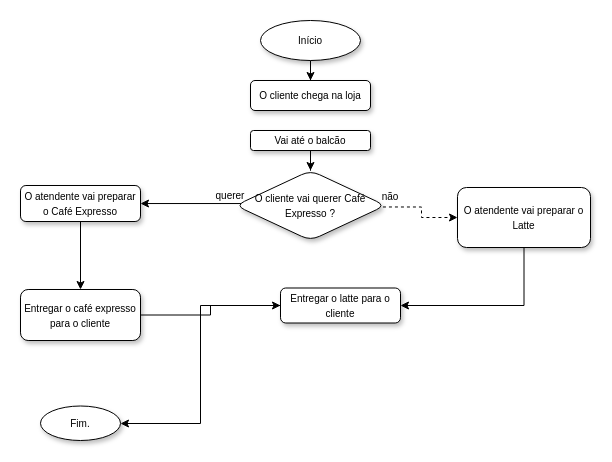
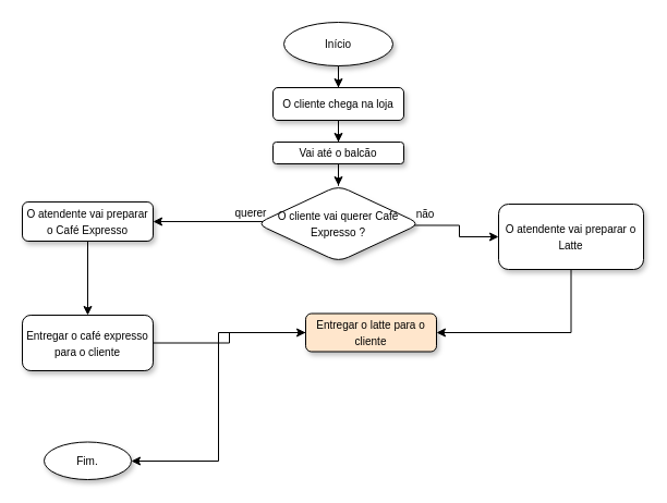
  <mxCell id="0" />
  <mxCell id="1" parent="0" />
  <mxCell id="2" value="" style="edgeStyle=orthogonalEdgeStyle;rounded=0;orthogonalLoop=1;jettySize=auto;html=1;" parent="1" source="3" target="5" edge="1"><mxGeometry relative="1" as="geometry" /></mxCell>
  <mxCell id="3" value="&lt;font style=&quot;vertical-align: inherit;&quot;&gt;&lt;font style=&quot;vertical-align: inherit;&quot;&gt;&lt;font style=&quot;vertical-align: inherit;&quot;&gt;&lt;font style=&quot;vertical-align: inherit; font-size: 10px;&quot;&gt;Início&lt;/font&gt;&lt;/font&gt;&lt;/font&gt;&lt;/font&gt;" style="ellipse;whiteSpace=wrap;html=1;shadow=1;" parent="1" vertex="1"><mxGeometry x="260" y="20" width="100" height="40" as="geometry" /></mxCell>
+ <mxCell id="4" value="" style="edgeStyle=orthogonalEdgeStyle;rounded=0;orthogonalLoop=1;jettySize=auto;html=1;" parent="1" source="5" target="7" edge="1"><mxGeometry relative="1" as="geometry" /></mxCell>
  <mxCell id="5" value="&lt;font style=&quot;vertical-align: inherit;&quot;&gt;&lt;font style=&quot;vertical-align: inherit;&quot;&gt;&lt;font style=&quot;vertical-align: inherit;&quot;&gt;&lt;font style=&quot;vertical-align: inherit; font-size: 10px;&quot;&gt;O cliente chega na loja&lt;/font&gt;&lt;/font&gt;&lt;/font&gt;&lt;/font&gt;" style="whiteSpace=wrap;html=1;rounded=1;glass=0;shadow=1;" parent="1" vertex="1"><mxGeometry x="250" y="80" width="120" height="30" as="geometry" /></mxCell>
  <mxCell id="6" value="" style="edgeStyle=orthogonalEdgeStyle;rounded=0;orthogonalLoop=1;jettySize=auto;html=1;" parent="1" source="7" target="10" edge="1"><mxGeometry relative="1" as="geometry" /></mxCell>
  <mxCell id="7" value="&lt;font style=&quot;vertical-align: inherit;&quot;&gt;&lt;font style=&quot;vertical-align: inherit;&quot;&gt;&lt;font style=&quot;vertical-align: inherit;&quot;&gt;&lt;font style=&quot;vertical-align: inherit;&quot;&gt;&lt;font style=&quot;vertical-align: inherit;&quot;&gt;&lt;font style=&quot;vertical-align: inherit; font-size: 10px;&quot;&gt;Vai até o balcão&lt;/font&gt;&lt;/font&gt;&lt;/font&gt;&lt;/font&gt;&lt;/font&gt;&lt;/font&gt;" style="whiteSpace=wrap;html=1;rounded=1;glass=0;shadow=1;" parent="1" vertex="1"><mxGeometry x="250" y="130" width="120" height="20" as="geometry" /></mxCell>
- <mxCell id="8" value="" style="edgeStyle=orthogonalEdgeStyle;rounded=0;orthogonalLoop=1;jettySize=auto;html=1;exitX=0.943;exitY=0.521;exitDx=0;exitDy=0;exitPerimeter=0;entryX=0;entryY=0.5;entryDx=0;entryDy=0;dashed=1;" parent="1" source="10" target="13" edge="1"><mxGeometry relative="1" as="geometry"><mxPoint x="465" y="206" as="targetPoint" /></mxGeometry></mxCell>
+ <mxCell id="8" value="" style="edgeStyle=orthogonalEdgeStyle;rounded=0;orthogonalLoop=1;jettySize=auto;html=1;exitX=0.943;exitY=0.521;exitDx=0;exitDy=0;exitPerimeter=0;entryX=0;entryY=0.5;entryDx=0;entryDy=0;" parent="1" source="10" target="13" edge="1"><mxGeometry relative="1" as="geometry"><mxPoint x="465" y="206" as="targetPoint" /></mxGeometry></mxCell>
  <mxCell id="9" value="" style="edgeStyle=orthogonalEdgeStyle;rounded=0;orthogonalLoop=1;jettySize=auto;html=1;exitX=0.051;exitY=0.472;exitDx=0;exitDy=0;exitPerimeter=0;" parent="1" source="10" target="15" edge="1"><mxGeometry relative="1" as="geometry" /></mxCell>
  <mxCell id="10" value="&lt;font style=&quot;vertical-align: inherit;&quot;&gt;&lt;font style=&quot;vertical-align: inherit; font-size: 10px;&quot;&gt;&lt;font style=&quot;vertical-align: inherit;&quot;&gt;&lt;font style=&quot;vertical-align: inherit;&quot;&gt;O cliente vai querer Café Expresso ?&lt;/font&gt;&lt;/font&gt;&lt;/font&gt;&lt;/font&gt;" style="rhombus;whiteSpace=wrap;html=1;rounded=1;glass=0;shadow=1;" parent="1" vertex="1"><mxGeometry x="235" y="170" width="150" height="70" as="geometry" /></mxCell>
  <mxCell id="11" value="&lt;font style=&quot;font-size: 10px;&quot;&gt;não&lt;/font&gt;" style="text;html=1;align=center;verticalAlign=middle;whiteSpace=wrap;rounded=0;" parent="1" vertex="1"><mxGeometry x="360" y="181" width="60" height="30" as="geometry" /></mxCell>
  <mxCell id="12" value="" style="edgeStyle=orthogonalEdgeStyle;rounded=0;orthogonalLoop=1;jettySize=auto;html=1;" parent="1" source="13" target="18" edge="1"><mxGeometry relative="1" as="geometry"><Array as="points"><mxPoint x="524" y="305" /></Array></mxGeometry></mxCell>
  <mxCell id="13" value="&lt;span style=&quot;font-size: 10px;&quot;&gt;O atendente vai preparar o Latte&lt;/span&gt;" style="whiteSpace=wrap;html=1;rounded=1;glass=0;shadow=1;" parent="1" vertex="1"><mxGeometry x="457" y="187" width="133" height="60" as="geometry" /></mxCell>
  <mxCell id="14" value="" style="edgeStyle=orthogonalEdgeStyle;rounded=0;orthogonalLoop=1;jettySize=auto;html=1;" parent="1" source="15" target="17" edge="1"><mxGeometry relative="1" as="geometry" /></mxCell>
  <mxCell id="15" value="&lt;font style=&quot;font-size: 10px;&quot;&gt;O atendente vai preparar o Café Expresso&lt;/font&gt;" style="whiteSpace=wrap;html=1;rounded=1;glass=0;shadow=1;" parent="1" vertex="1"><mxGeometry x="20" y="185" width="120" height="36" as="geometry" /></mxCell>
  <mxCell id="16" value="" style="edgeStyle=orthogonalEdgeStyle;rounded=0;orthogonalLoop=1;jettySize=auto;html=1;" parent="1" source="17" target="18" edge="1"><mxGeometry relative="1" as="geometry" /></mxCell>
  <mxCell id="17" value="&lt;font style=&quot;font-size: 10px;&quot;&gt;Entregar o café expresso para o cliente&lt;/font&gt;" style="whiteSpace=wrap;html=1;rounded=1;glass=0;shadow=1;" parent="1" vertex="1"><mxGeometry x="20" y="289" width="120" height="51" as="geometry" /></mxCell>
- <mxCell id="18" value="&lt;font style=&quot;font-size: 10px;&quot;&gt;Entregar o latte para o cliente&lt;/font&gt;" style="whiteSpace=wrap;html=1;rounded=1;glass=0;shadow=1;" parent="1" vertex="1"><mxGeometry x="280" y="287.5" width="120" height="35" as="geometry" /></mxCell>
+ <mxCell id="18" value="&lt;font style=&quot;font-size: 10px;&quot;&gt;Entregar o latte para o cliente&lt;/font&gt;" style="whiteSpace=wrap;html=1;rounded=1;glass=0;shadow=1;fillColor=#ffe6cc;" parent="1" vertex="1"><mxGeometry x="280" y="287.5" width="120" height="35" as="geometry" /></mxCell>
  <mxCell id="19" value="&lt;font style=&quot;font-size: 10px;&quot;&gt;Fim.&lt;/font&gt;" style="ellipse;whiteSpace=wrap;html=1;rounded=1;glass=0;shadow=1;" parent="1" vertex="1"><mxGeometry x="40" y="405.5" width="80" height="34.5" as="geometry" /></mxCell>
  <mxCell id="20" style="edgeStyle=orthogonalEdgeStyle;rounded=0;orthogonalLoop=1;jettySize=auto;html=1;" parent="1" source="18" target="19" edge="1"><mxGeometry relative="1" as="geometry"><Array as="points"><mxPoint x="200" y="305" /><mxPoint x="200" y="423" /></Array></mxGeometry></mxCell>
  <mxCell id="21" value="&lt;span style=&quot;font-size: 10px;&quot;&gt;querer&lt;/span&gt;" style="text;html=1;align=center;verticalAlign=middle;whiteSpace=wrap;rounded=0;" parent="1" vertex="1"><mxGeometry x="200" y="180" width="60" height="30" as="geometry" /></mxCell>
